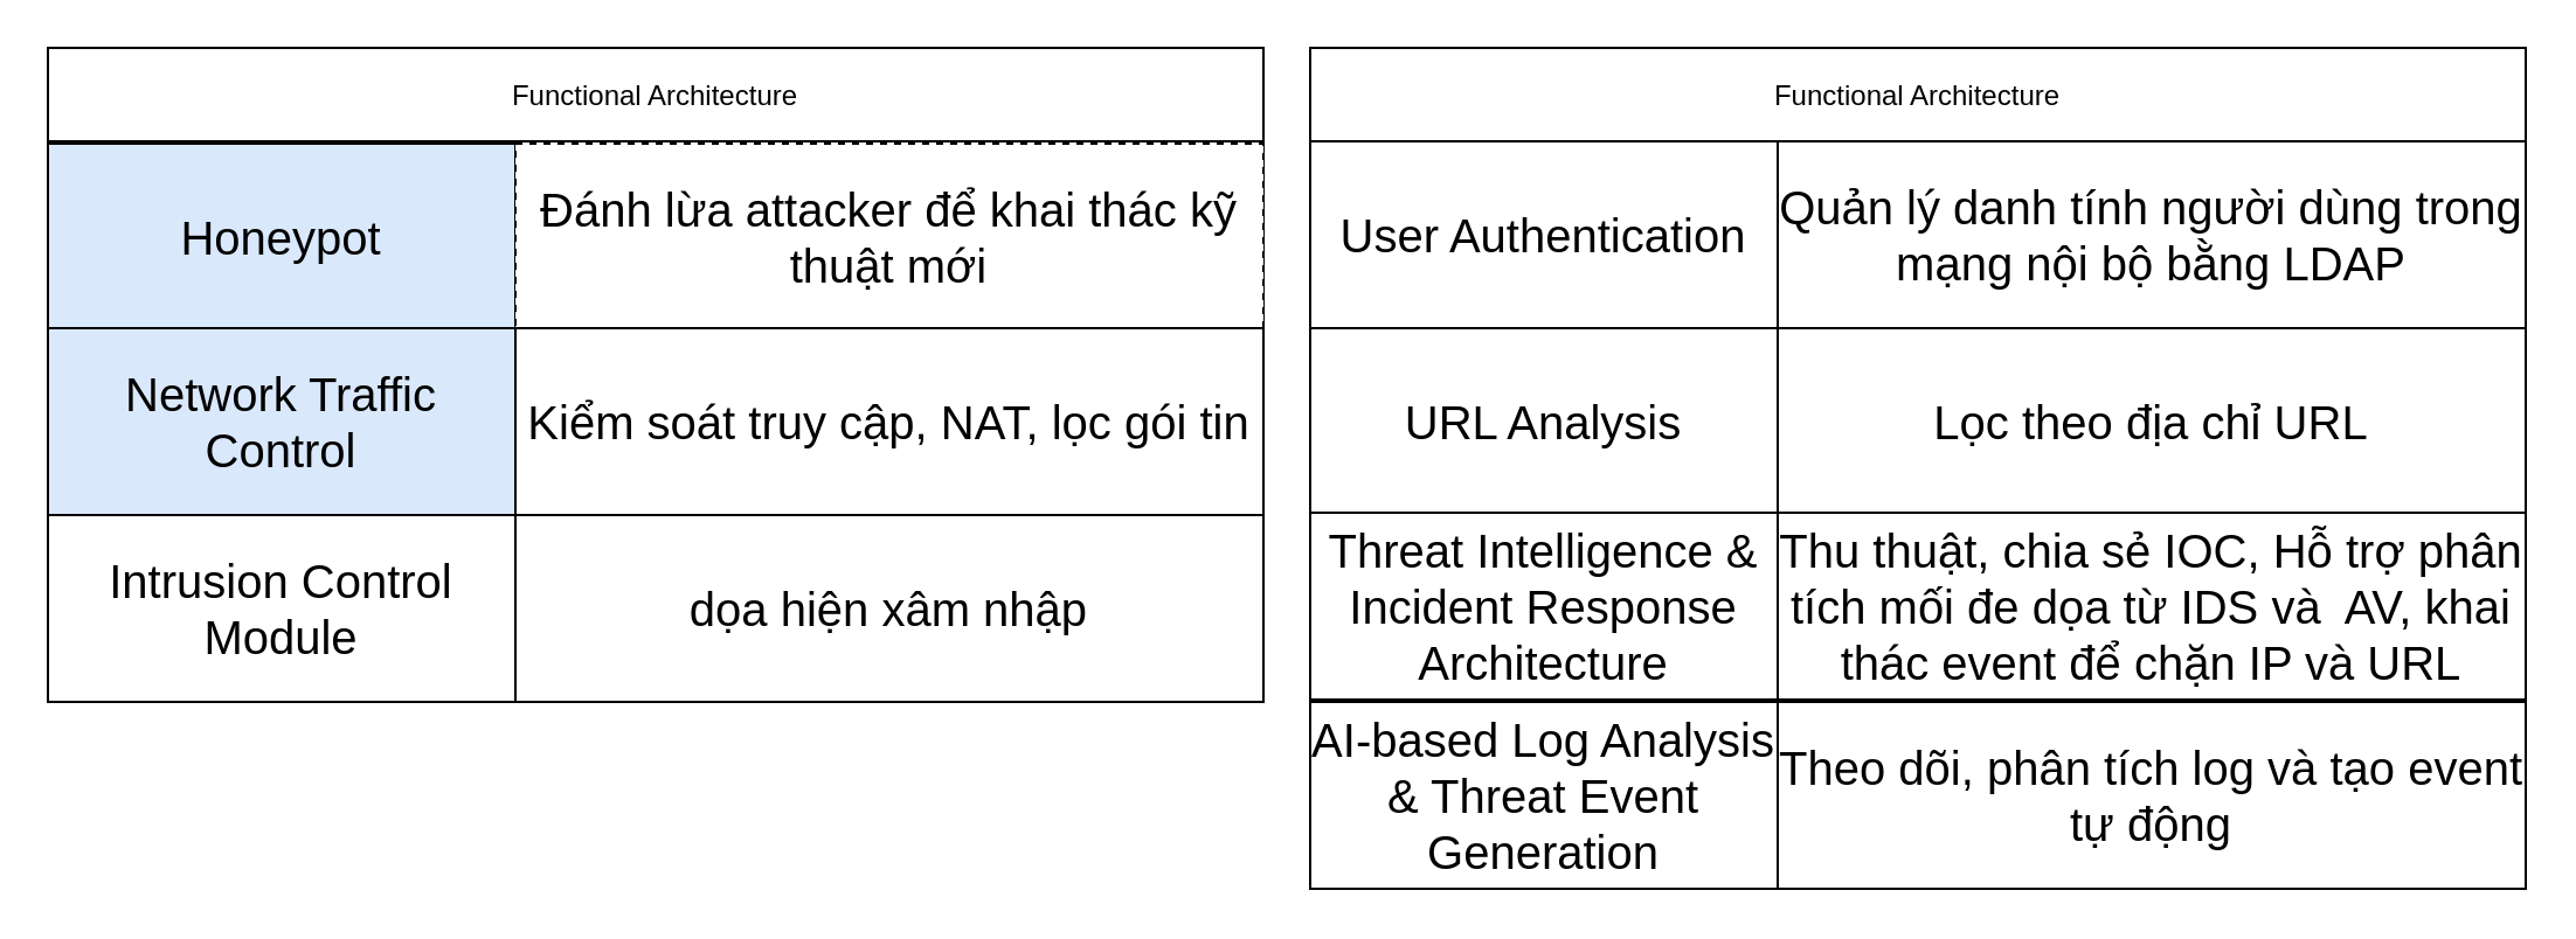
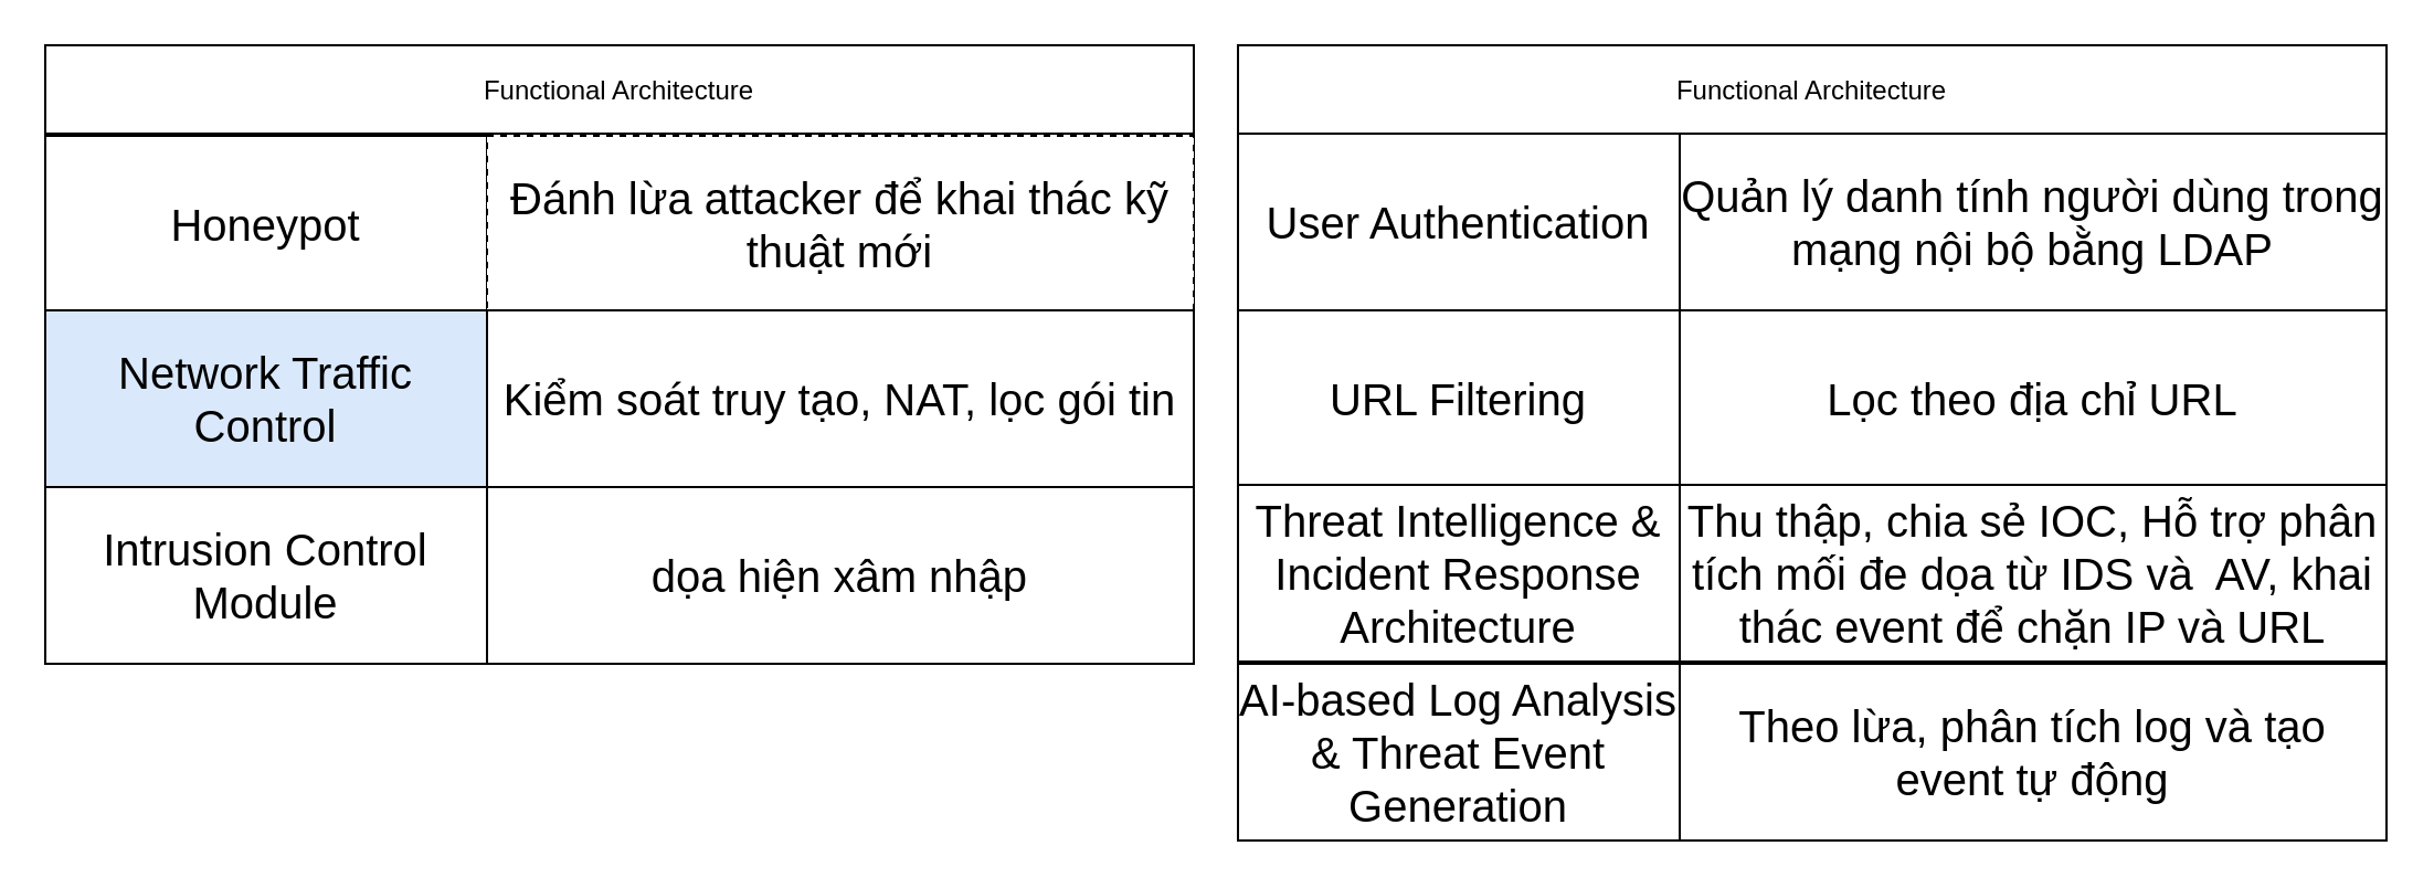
  <mxCell id="0" />
  <mxCell id="1" parent="0" />
  <mxCell id="2" value="Functional Architecture" style="shape=table;childLayout=tableLayout;startSize=40;collapsible=0;recursiveResize=0;expand=0;" parent="1" vertex="1"><mxGeometry x="20" y="20" width="520.0" height="280" as="geometry" /></mxCell>
  <mxCell id="3" value="" style="shape=tableRow;horizontal=0;swimlaneHead=0;swimlaneBody=0;top=0;left=0;strokeColor=inherit;bottom=0;right=0;dropTarget=0;fontStyle=0;fillColor=none;points=[[0,0.5],[1,0.5]];portConstraint=eastwest;startSize=0;collapsible=0;recursiveResize=0;expand=0;" parent="2" vertex="1"><mxGeometry y="40" width="520.0" height="80" as="geometry" /></mxCell>
  <mxCell id="4" value="" style="swimlane;swimlaneHead=0;swimlaneBody=0;fontStyle=0;strokeColor=inherit;connectable=0;fillColor=none;startSize=0;collapsible=0;recursiveResize=0;expand=0;" parent="3" vertex="1"><mxGeometry width="200" height="80" as="geometry"><mxRectangle width="200" height="80" as="alternateBounds" /></mxGeometry></mxCell>
- <mxCell id="5" value="&lt;font style=&quot;font-size: 20px;&quot;&gt;Honeypot&lt;/font&gt;" style="whiteSpace=wrap;html=1;fillColor=#dae8fc;" parent="4" vertex="1"><mxGeometry y="1" width="200" height="79" as="geometry" /></mxCell>
+ <mxCell id="5" value="&lt;font style=&quot;font-size: 20px;&quot;&gt;Honeypot&lt;/font&gt;" style="whiteSpace=wrap;html=1;" parent="4" vertex="1"><mxGeometry y="1" width="200" height="79" as="geometry" /></mxCell>
  <mxCell id="6" value="" style="swimlane;swimlaneHead=0;swimlaneBody=0;fontStyle=0;strokeColor=inherit;connectable=0;fillColor=none;startSize=0;collapsible=0;recursiveResize=0;expand=0;" parent="3" vertex="1"><mxGeometry x="200" width="320" height="80" as="geometry"><mxRectangle width="320" height="80" as="alternateBounds" /></mxGeometry></mxCell>
  <mxCell id="7" value="&lt;span style=&quot;font-size: 20px;&quot;&gt;Đánh lừa attacker để khai thác kỹ thuật mới&lt;/span&gt;" style="whiteSpace=wrap;html=1;dashed=1;" parent="6" vertex="1"><mxGeometry y="1" width="320" height="79" as="geometry" /></mxCell>
  <mxCell id="8" value="" style="shape=tableRow;horizontal=0;swimlaneHead=0;swimlaneBody=0;top=0;left=0;strokeColor=inherit;bottom=0;right=0;dropTarget=0;fontStyle=0;fillColor=none;points=[[0,0.5],[1,0.5]];portConstraint=eastwest;startSize=0;collapsible=0;recursiveResize=0;expand=0;" parent="2" vertex="1"><mxGeometry y="120" width="520.0" height="80" as="geometry" /></mxCell>
  <mxCell id="9" value="" style="swimlane;swimlaneHead=0;swimlaneBody=0;fontStyle=0;connectable=0;strokeColor=inherit;fillColor=none;startSize=0;collapsible=0;recursiveResize=0;expand=0;" parent="8" vertex="1"><mxGeometry width="200" height="80" as="geometry"><mxRectangle width="200" height="80" as="alternateBounds" /></mxGeometry></mxCell>
  <mxCell id="10" value="&lt;font style=&quot;font-size: 20px;&quot;&gt;Network Traffic Control&lt;/font&gt;" style="whiteSpace=wrap;html=1;fillColor=#dae8fc;" parent="9" vertex="1"><mxGeometry width="200" height="80" as="geometry" /></mxCell>
  <mxCell id="11" value="" style="swimlane;swimlaneHead=0;swimlaneBody=0;fontStyle=0;connectable=0;strokeColor=inherit;fillColor=none;startSize=0;collapsible=0;recursiveResize=0;expand=0;" parent="8" vertex="1"><mxGeometry x="200" width="320" height="80" as="geometry"><mxRectangle width="320" height="80" as="alternateBounds" /></mxGeometry></mxCell>
- <mxCell id="12" value="&lt;font style=&quot;font-size: 20px;&quot;&gt;Kiểm soát truy cập, NAT, lọc gói tin&lt;/font&gt;" style="whiteSpace=wrap;html=1;" parent="11" vertex="1"><mxGeometry width="320" height="80" as="geometry" /></mxCell>
+ <mxCell id="12" value="&lt;font style=&quot;font-size: 20px;&quot;&gt;Kiểm soát truy tạo, NAT, lọc gói tin&lt;/font&gt;" style="whiteSpace=wrap;html=1;" parent="11" vertex="1"><mxGeometry width="320" height="80" as="geometry" /></mxCell>
  <mxCell id="13" value="" style="shape=tableRow;horizontal=0;swimlaneHead=0;swimlaneBody=0;top=0;left=0;strokeColor=inherit;bottom=0;right=0;dropTarget=0;fontStyle=0;fillColor=none;points=[[0,0.5],[1,0.5]];portConstraint=eastwest;startSize=0;collapsible=0;recursiveResize=0;expand=0;" parent="2" vertex="1"><mxGeometry y="200" width="520.0" height="80" as="geometry" /></mxCell>
  <mxCell id="14" value="" style="swimlane;swimlaneHead=0;swimlaneBody=0;fontStyle=0;connectable=0;strokeColor=inherit;fillColor=none;startSize=0;collapsible=0;recursiveResize=0;expand=0;" parent="13" vertex="1"><mxGeometry width="200" height="80" as="geometry"><mxRectangle width="200" height="80" as="alternateBounds" /></mxGeometry></mxCell>
  <mxCell id="15" value="&lt;span style=&quot;font-size: 20px;&quot;&gt;Intrusion Control Module&lt;/span&gt;" style="whiteSpace=wrap;html=1;" parent="14" vertex="1"><mxGeometry width="200" height="80" as="geometry" /></mxCell>
  <mxCell id="16" value="" style="swimlane;swimlaneHead=0;swimlaneBody=0;fontStyle=0;connectable=0;strokeColor=inherit;fillColor=none;startSize=0;collapsible=0;recursiveResize=0;expand=0;" parent="13" vertex="1"><mxGeometry x="200" width="320" height="80" as="geometry"><mxRectangle width="320" height="80" as="alternateBounds" /></mxGeometry></mxCell>
  <mxCell id="17" value="&lt;font style=&quot;font-size: 20px;&quot;&gt;dọa hiện xâm nhập&lt;/font&gt;" style="whiteSpace=wrap;html=1;" parent="16" vertex="1"><mxGeometry width="320" height="80" as="geometry" /></mxCell>
  <mxCell id="18" value="Functional Architecture" style="shape=table;childLayout=tableLayout;startSize=40;collapsible=0;recursiveResize=0;expand=0;" parent="1" vertex="1"><mxGeometry x="560" y="20" width="520.0" height="360" as="geometry" /></mxCell>
  <mxCell id="19" value="" style="shape=tableRow;horizontal=0;swimlaneHead=0;swimlaneBody=0;top=0;left=0;strokeColor=inherit;bottom=0;right=0;dropTarget=0;fontStyle=0;fillColor=none;points=[[0,0.5],[1,0.5]];portConstraint=eastwest;startSize=0;collapsible=0;recursiveResize=0;expand=0;" parent="18" vertex="1"><mxGeometry y="40" width="520.0" height="80" as="geometry" /></mxCell>
  <mxCell id="20" value="" style="swimlane;swimlaneHead=0;swimlaneBody=0;fontStyle=0;connectable=0;strokeColor=inherit;fillColor=none;startSize=0;collapsible=0;recursiveResize=0;expand=0;" parent="19" vertex="1"><mxGeometry width="200" height="80" as="geometry"><mxRectangle width="200" height="80" as="alternateBounds" /></mxGeometry></mxCell>
  <mxCell id="21" value="&lt;font style=&quot;font-size: 20px;&quot;&gt;User Authentication&lt;/font&gt;" style="whiteSpace=wrap;html=1;" parent="20" vertex="1"><mxGeometry width="200" height="80" as="geometry" /></mxCell>
  <mxCell id="22" value="" style="swimlane;swimlaneHead=0;swimlaneBody=0;fontStyle=0;connectable=0;strokeColor=inherit;fillColor=none;startSize=0;collapsible=0;recursiveResize=0;expand=0;" parent="19" vertex="1"><mxGeometry x="200" width="320" height="80" as="geometry"><mxRectangle width="320" height="80" as="alternateBounds" /></mxGeometry></mxCell>
  <mxCell id="23" value="&lt;font style=&quot;font-size: 20px;&quot;&gt;Quản lý danh tính người dùng trong mạng nội bộ bằng LDAP&lt;/font&gt;" style="whiteSpace=wrap;html=1;" parent="22" vertex="1"><mxGeometry width="320" height="80" as="geometry" /></mxCell>
  <mxCell id="24" style="shape=tableRow;horizontal=0;swimlaneHead=0;swimlaneBody=0;top=0;left=0;strokeColor=inherit;bottom=0;right=0;dropTarget=0;fontStyle=0;fillColor=none;points=[[0,0.5],[1,0.5]];portConstraint=eastwest;startSize=0;collapsible=0;recursiveResize=0;expand=0;" parent="18" vertex="1"><mxGeometry y="120" width="520.0" height="79" as="geometry" /></mxCell>
  <mxCell id="25" style="swimlane;swimlaneHead=0;swimlaneBody=0;fontStyle=0;connectable=0;strokeColor=inherit;fillColor=none;startSize=0;collapsible=0;recursiveResize=0;expand=0;" parent="24" vertex="1"><mxGeometry width="200" height="79" as="geometry"><mxRectangle width="200" height="79" as="alternateBounds" /></mxGeometry></mxCell>
- <mxCell id="26" value="&lt;font style=&quot;font-size: 20px;&quot;&gt;URL Analysis&lt;/font&gt;" style="whiteSpace=wrap;html=1;" parent="25" vertex="1"><mxGeometry width="200" height="80" as="geometry" /></mxCell>
+ <mxCell id="26" value="&lt;font style=&quot;font-size: 20px;&quot;&gt;URL Filtering&lt;/font&gt;" style="whiteSpace=wrap;html=1;" parent="25" vertex="1"><mxGeometry width="200" height="80" as="geometry" /></mxCell>
  <mxCell id="27" style="swimlane;swimlaneHead=0;swimlaneBody=0;fontStyle=0;connectable=0;strokeColor=inherit;fillColor=none;startSize=0;collapsible=0;recursiveResize=0;expand=0;" parent="24" vertex="1"><mxGeometry x="200" width="320" height="79" as="geometry"><mxRectangle width="320" height="79" as="alternateBounds" /></mxGeometry></mxCell>
  <mxCell id="28" value="&lt;font style=&quot;font-size: 20px;&quot;&gt;Lọc theo địa chỉ URL&lt;/font&gt;" style="whiteSpace=wrap;html=1;" parent="27" vertex="1"><mxGeometry width="320" height="80" as="geometry" /></mxCell>
  <mxCell id="29" style="shape=tableRow;horizontal=0;swimlaneHead=0;swimlaneBody=0;top=0;left=0;strokeColor=inherit;bottom=0;right=0;dropTarget=0;fontStyle=0;fillColor=none;points=[[0,0.5],[1,0.5]];portConstraint=eastwest;startSize=0;collapsible=0;recursiveResize=0;expand=0;" parent="18" vertex="1"><mxGeometry y="199" width="520.0" height="81" as="geometry" /></mxCell>
  <mxCell id="30" style="swimlane;swimlaneHead=0;swimlaneBody=0;fontStyle=0;connectable=0;strokeColor=inherit;fillColor=none;startSize=0;collapsible=0;recursiveResize=0;expand=0;" parent="29" vertex="1"><mxGeometry width="200" height="81" as="geometry"><mxRectangle width="200" height="81" as="alternateBounds" /></mxGeometry></mxCell>
  <mxCell id="31" value="&lt;font style=&quot;font-size: 20px;&quot;&gt;Threat Intelligence &amp;amp; Incident Response Architecture&lt;/font&gt;" style="whiteSpace=wrap;html=1;" parent="30" vertex="1"><mxGeometry width="200" height="80" as="geometry" /></mxCell>
  <mxCell id="32" style="swimlane;swimlaneHead=0;swimlaneBody=0;fontStyle=0;connectable=0;strokeColor=inherit;fillColor=none;startSize=0;collapsible=0;recursiveResize=0;expand=0;" parent="29" vertex="1"><mxGeometry x="200" width="320" height="81" as="geometry"><mxRectangle width="320" height="81" as="alternateBounds" /></mxGeometry></mxCell>
- <mxCell id="33" value="&lt;font style=&quot;font-size: 20px;&quot;&gt;Thu thuật, chia sẻ IOC,&amp;nbsp;Hỗ trợ phân tích mối đe dọa từ IDS và&amp;nbsp; AV,&amp;nbsp;&lt;span style=&quot;background-color: transparent; color: light-dark(rgb(0, 0, 0), rgb(255, 255, 255));&quot;&gt;khai thác event để chặn IP và URL&lt;/span&gt;&lt;/font&gt;" style="whiteSpace=wrap;html=1;" parent="32" vertex="1"><mxGeometry width="320" height="80" as="geometry" /></mxCell>
+ <mxCell id="33" value="&lt;font style=&quot;font-size: 20px;&quot;&gt;Thu thập, chia sẻ IOC,&amp;nbsp;Hỗ trợ phân tích mối đe dọa từ IDS và&amp;nbsp; AV,&amp;nbsp;&lt;span style=&quot;background-color: transparent; color: light-dark(rgb(0, 0, 0), rgb(255, 255, 255));&quot;&gt;khai thác event để chặn IP và URL&lt;/span&gt;&lt;/font&gt;" style="whiteSpace=wrap;html=1;" parent="32" vertex="1"><mxGeometry width="320" height="80" as="geometry" /></mxCell>
  <mxCell id="34" style="shape=tableRow;horizontal=0;swimlaneHead=0;swimlaneBody=0;top=0;left=0;strokeColor=inherit;bottom=0;right=0;dropTarget=0;fontStyle=0;fillColor=none;points=[[0,0.5],[1,0.5]];portConstraint=eastwest;startSize=0;collapsible=0;recursiveResize=0;expand=0;" parent="18" vertex="1"><mxGeometry y="280" width="520.0" height="80" as="geometry" /></mxCell>
  <mxCell id="35" style="swimlane;swimlaneHead=0;swimlaneBody=0;fontStyle=0;connectable=0;strokeColor=inherit;fillColor=none;startSize=0;collapsible=0;recursiveResize=0;expand=0;" parent="34" vertex="1"><mxGeometry width="200" height="80" as="geometry"><mxRectangle width="200" height="80" as="alternateBounds" /></mxGeometry></mxCell>
  <mxCell id="36" value="&lt;font style=&quot;font-size: 20px;&quot;&gt;AI-based Log Analysis &amp;amp; Threat Event Generation&lt;/font&gt;" style="whiteSpace=wrap;html=1;" parent="35" vertex="1"><mxGeometry width="200" height="80" as="geometry" /></mxCell>
  <mxCell id="37" style="swimlane;swimlaneHead=0;swimlaneBody=0;fontStyle=0;connectable=0;strokeColor=inherit;fillColor=none;startSize=0;collapsible=0;recursiveResize=0;expand=0;" parent="34" vertex="1"><mxGeometry x="200" width="320" height="80" as="geometry"><mxRectangle width="320" height="80" as="alternateBounds" /></mxGeometry></mxCell>
- <mxCell id="38" value="&lt;font style=&quot;font-size: 20px;&quot;&gt;Theo dõi, phân tích log và tạo event tự động&lt;/font&gt;" style="whiteSpace=wrap;html=1;" parent="37" vertex="1"><mxGeometry width="320" height="80" as="geometry" /></mxCell>
+ <mxCell id="38" value="&lt;font style=&quot;font-size: 20px;&quot;&gt;Theo lừa, phân tích log và tạo event tự động&lt;/font&gt;" style="whiteSpace=wrap;html=1;" parent="37" vertex="1"><mxGeometry width="320" height="80" as="geometry" /></mxCell>
